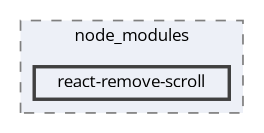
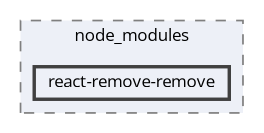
  digraph {
    compound=true
    fontname="Open Sans"
-   n1 [color=grey25 fillcolor="#edf0f7" fontname="Open Sans" fontsize=10 height=0.2 label="react-remove-scroll" shape=box style="filled,bold" width=0.4]
+   n1 [color=grey25 fillcolor="#edf0f7" fontname="Open Sans" fontsize=10 height=0.2 label="react-remove-remove" shape=box style="filled,bold" width=0.4]
    subgraph cluster_1 {
      bgcolor="#edf0f7"
      fontsize=10
      label=node_modules
      pencolor=grey50
      style="filled,dashed"
      n1
    }
  }
